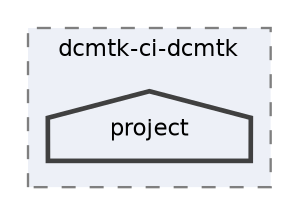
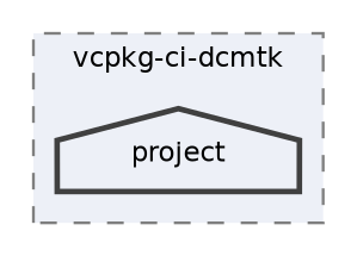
  digraph {
    compound=true
    n1 [color=grey25 fillcolor="#edf0f7" fontname=Helvetica fontsize=10 height=0.2 label=project shape=house style="filled,bold" width=0.4]
    subgraph cluster_1 {
      bgcolor="#edf0f7"
      fontname=Helvetica
      fontsize=10
-     label="dcmtk-ci-dcmtk"
+     label="vcpkg-ci-dcmtk"
      pencolor=grey50
      style="filled,dashed"
      n1
    }
  }
